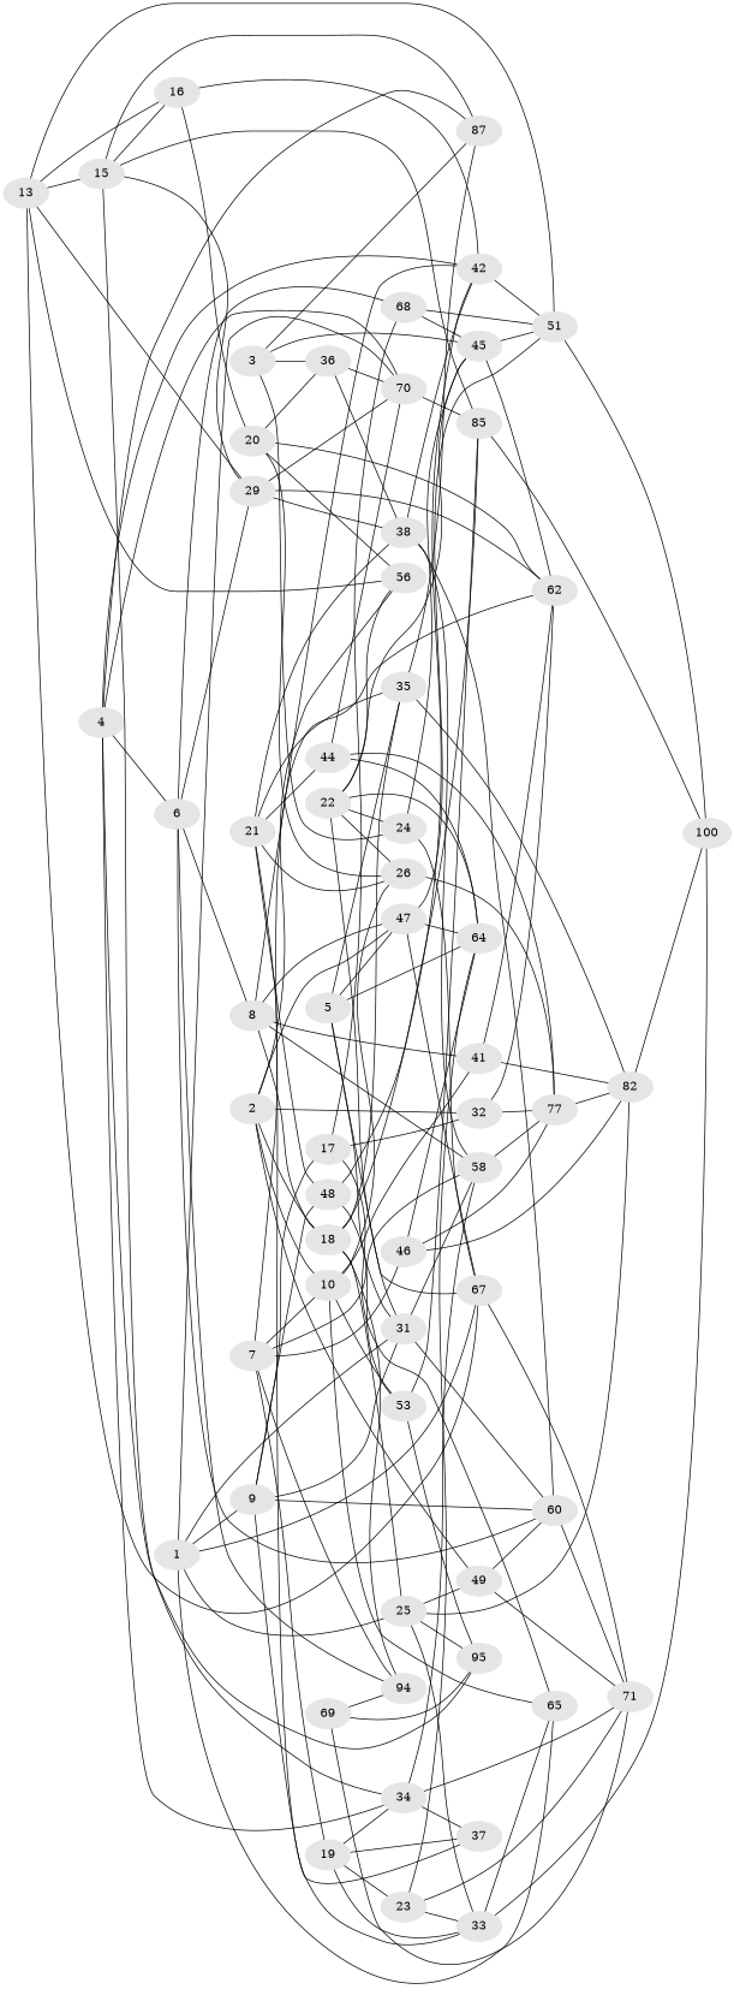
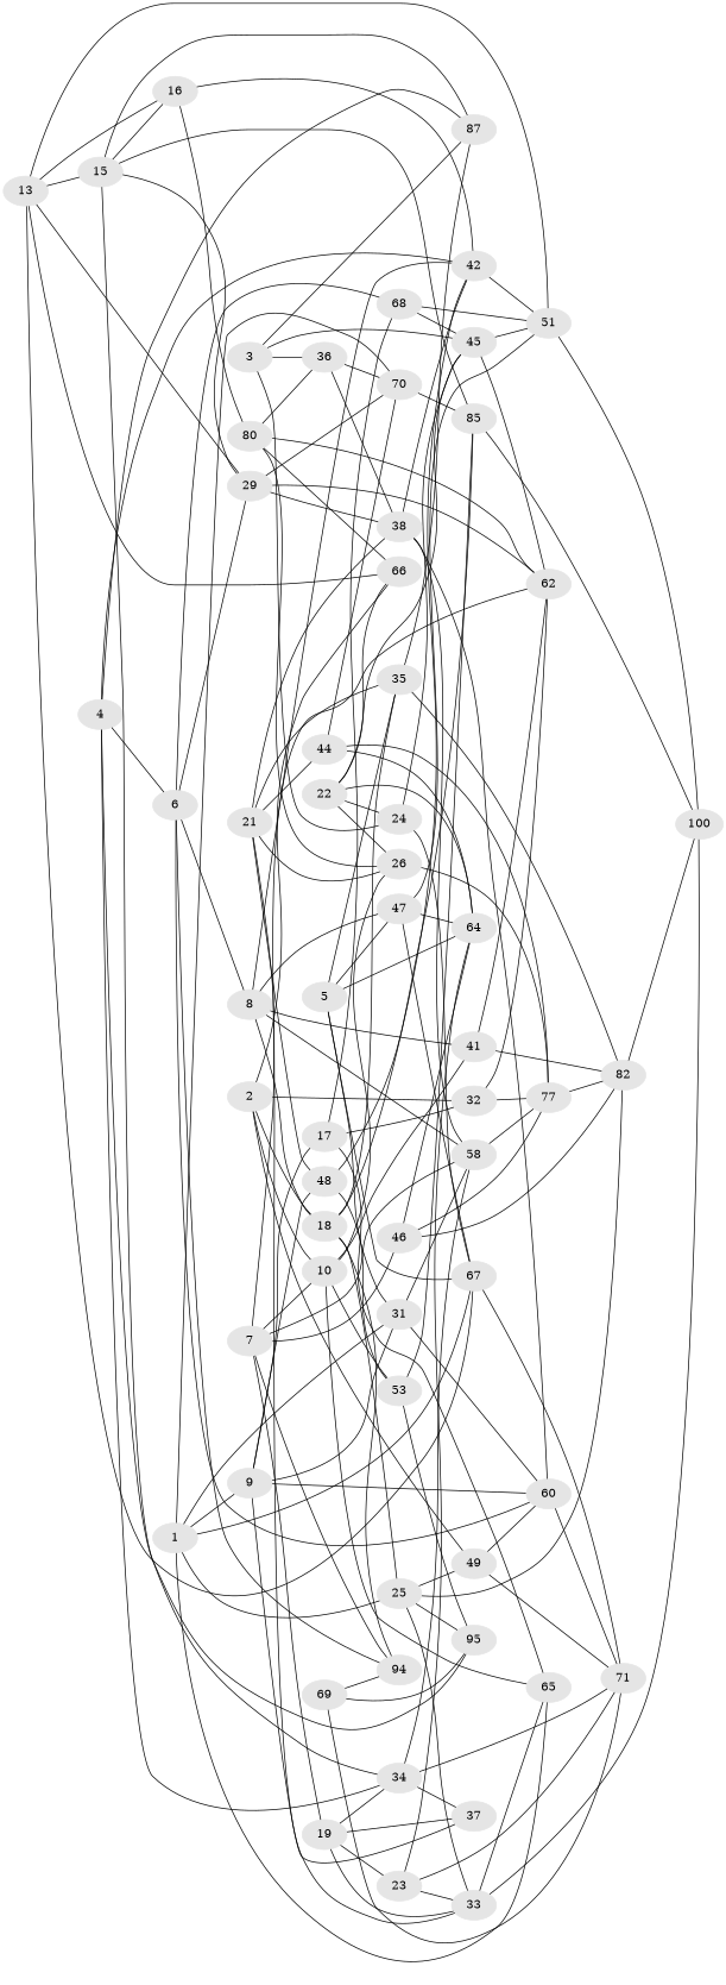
  graph {
    rankdir=LR
    node [color=gray90 style=filled]
    1 [super="+72"]
    9 [super="+40"]
    25 [super="+68"]
    31 [super="+39"]
    65
    67 [super="+89"]
    70 [super="+97"]
    60 [super="+98"]
    17
    37
    48
    49
    95
    33 [super="+59"]
    82 [super="+90"]
    58 [super="+78"]
    71 [super="+81"]
    85 [super="+99"]
    2 [super="+11"]
    10 [super="+84"]
    18 [super="+61"]
    32
    47 [super="+66"]
-   56
+   56 [label=66]
    41
    26 [super="+79"]
    53 [super="+54"]
    42 [super="+93"]
    35 [super="+86"]
    94
    62 [super="+88"]
    77 [super="+83"]
    64 [super="+80"]
    51 [super="+75"]
    3
    24
    36
    45 [super="+63"]
    87
    38 [super="+57"]
    4 [super="+52"]
    6 [super="+74"]
    34 [super="+73"]
    8 [super="+14"]
    n45 [label=68]
    29 [super="+55"]
    5 [super="+12"]
    7 [super="+30"]
    19 [super="+76"]
    46
    23
    13 [super="+43"]
    15 [super="+50"]
    16
-   20 [super="+91"]
+   20 [super="+91" label=80]
    100
    21 [super="+96"]
    44
    22 [super="+27"]
    69
    1 -- 9
    1 -- 25
    1 -- 31
    1 -- 65
    1 -- 67
    1 -- 70
    9 -- 31
    9 -- 60
    9 -- 17
    9 -- 37
    9 -- 48
    25 -- 49
    25 -- 95
    25 -- 33
    25 -- 82
    31 -- 60
    31 -- 58
    67 -- 71
    70 -- 85
    60 -- 71
    17 -- 65
    17 -- 32
    17 -- n45
    48 -- 85
    48 -- 53
    49 -- 60
    49 -- 71
    33 -- 65
    33 -- 100
    82 -- 100
    58 -- 77
    85 -- 100
    2 -- 49
    2 -- 10
    2 -- 18
    2 -- 32
-   2 -- 47
    2 -- 56
    10 -- 65
    10 -- 41
    10 -- 26
    10 -- 53
    18 -- 25
    18 -- 42
    18 -- 35
    18 -- 94
    32 -- 62
    32 -- 77
    47 -- 67
    47 -- 64
    47 -- 51
    41 -- 82
    41 -- 62
    26 -- 77
    53 -- 95
    53 -- 85
    42 -- 51
    35 -- 82
    35 -- 87
    77 -- 82
    51 -- 100
    3 -- 24
    3 -- 36
    3 -- 45
    3 -- 87
    24 -- 67
    24 -- 45
    36 -- 70
    36 -- 38
    45 -- 62
    45 -- 51
    38 -- 60
    38 -- 58
    38 -- 42
-   4 -- 70
    4 -- 95
    4 -- 42
    4 -- 87
    4 -- 6
    4 -- 34
    6 -- 60
    6 -- 94
    6 -- 8
    6 -- n45
    6 -- 29
    34 -- 37
    34 -- 58
    34 -- 71
    8 -- 58
    8 -- 18
    8 -- 47
    8 -- 41
    8 -- 42
    n45 -- 51
    n45 -- 45
    29 -- 70
    29 -- 62
    29 -- 38
    5 -- 31
    5 -- 67
    5 -- 47
    5 -- 35 [weight=2]
    5 -- 64
    7 -- 58
    7 -- 10
    7 -- 94
    7 -- 62
    7 -- 19
    7 -- 46
    19 -- 37 [weight=2]
    19 -- 33
    19 -- 34
    19 -- 23
    46 -- 82
    46 -- 77
    46 -- 64
    23 -- 33
    23 -- 71
    23 -- 64
    13 -- 67
    13 -- 56
    13 -- 51
    13 -- 29
    13 -- 15
    13 -- 16
    15 -- 85
    15 -- 87
    15 -- 34
    15 -- 29
    15 -- 16
    16 -- 42
    16 -- 20
    20 -- 56
    20 -- 26 [weight=2]
    20 -- 62
    20 -- 36
    21 -- 48
    21 -- 33
    21 -- 26
    21 -- 35
    21 -- 38
    21 -- 44
    44 -- 70
    44 -- 77
    44 -- 64
-   22 -- 31
    22 -- 56
    22 -- 26
    22 -- 64
    22 -- 24
    22 -- 45
    69 -- 95
    69 -- 71
    69 -- 94
  }
